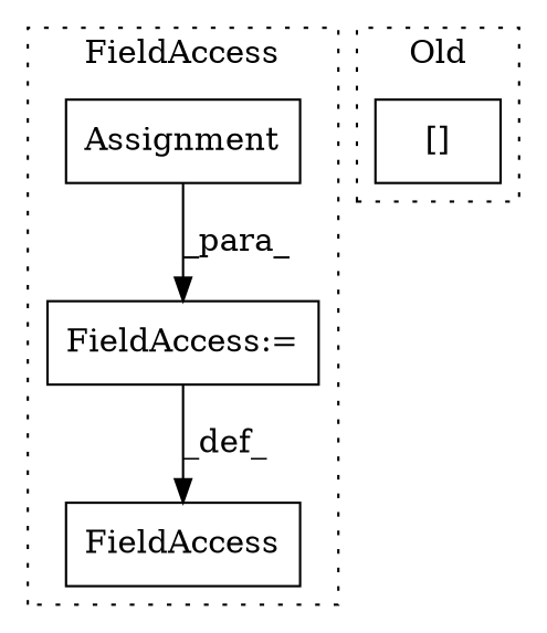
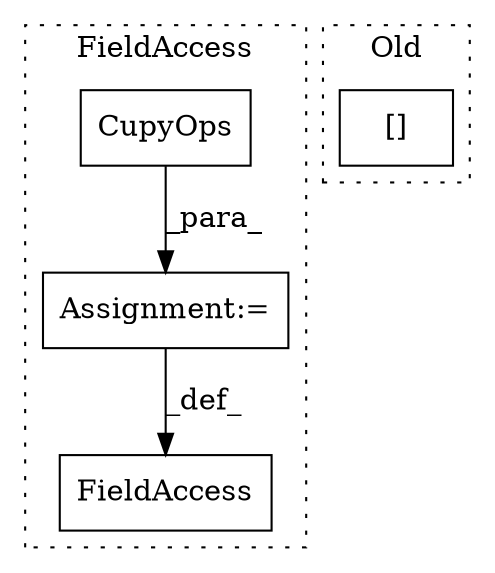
  digraph {
    node [l=9 shape=box]
-   n1 [a=32 label=Assignment s=5944]
+   n1 [a=32 label=CupyOps s=5944]
    n2 [a=22 label=FieldAccess s=5934]
-   n3 [a=7 l=1 label="FieldAccess:=" s=5943]
+   n3 [a=7 l=1 label="Assignment:=" s=5943]
    n4 [a=2 l="11,1" label="[]" s="5879,5909"]
    subgraph cluster_1 {
      label=FieldAccess
      style=dotted
      n1
      n2
      n3
    }
    subgraph cluster_2 {
      label=Old
      style=dotted
      n4
    }
    n1 -> n3 [label=_para_]
    n3 -> n2 [label=_def_]
  }
